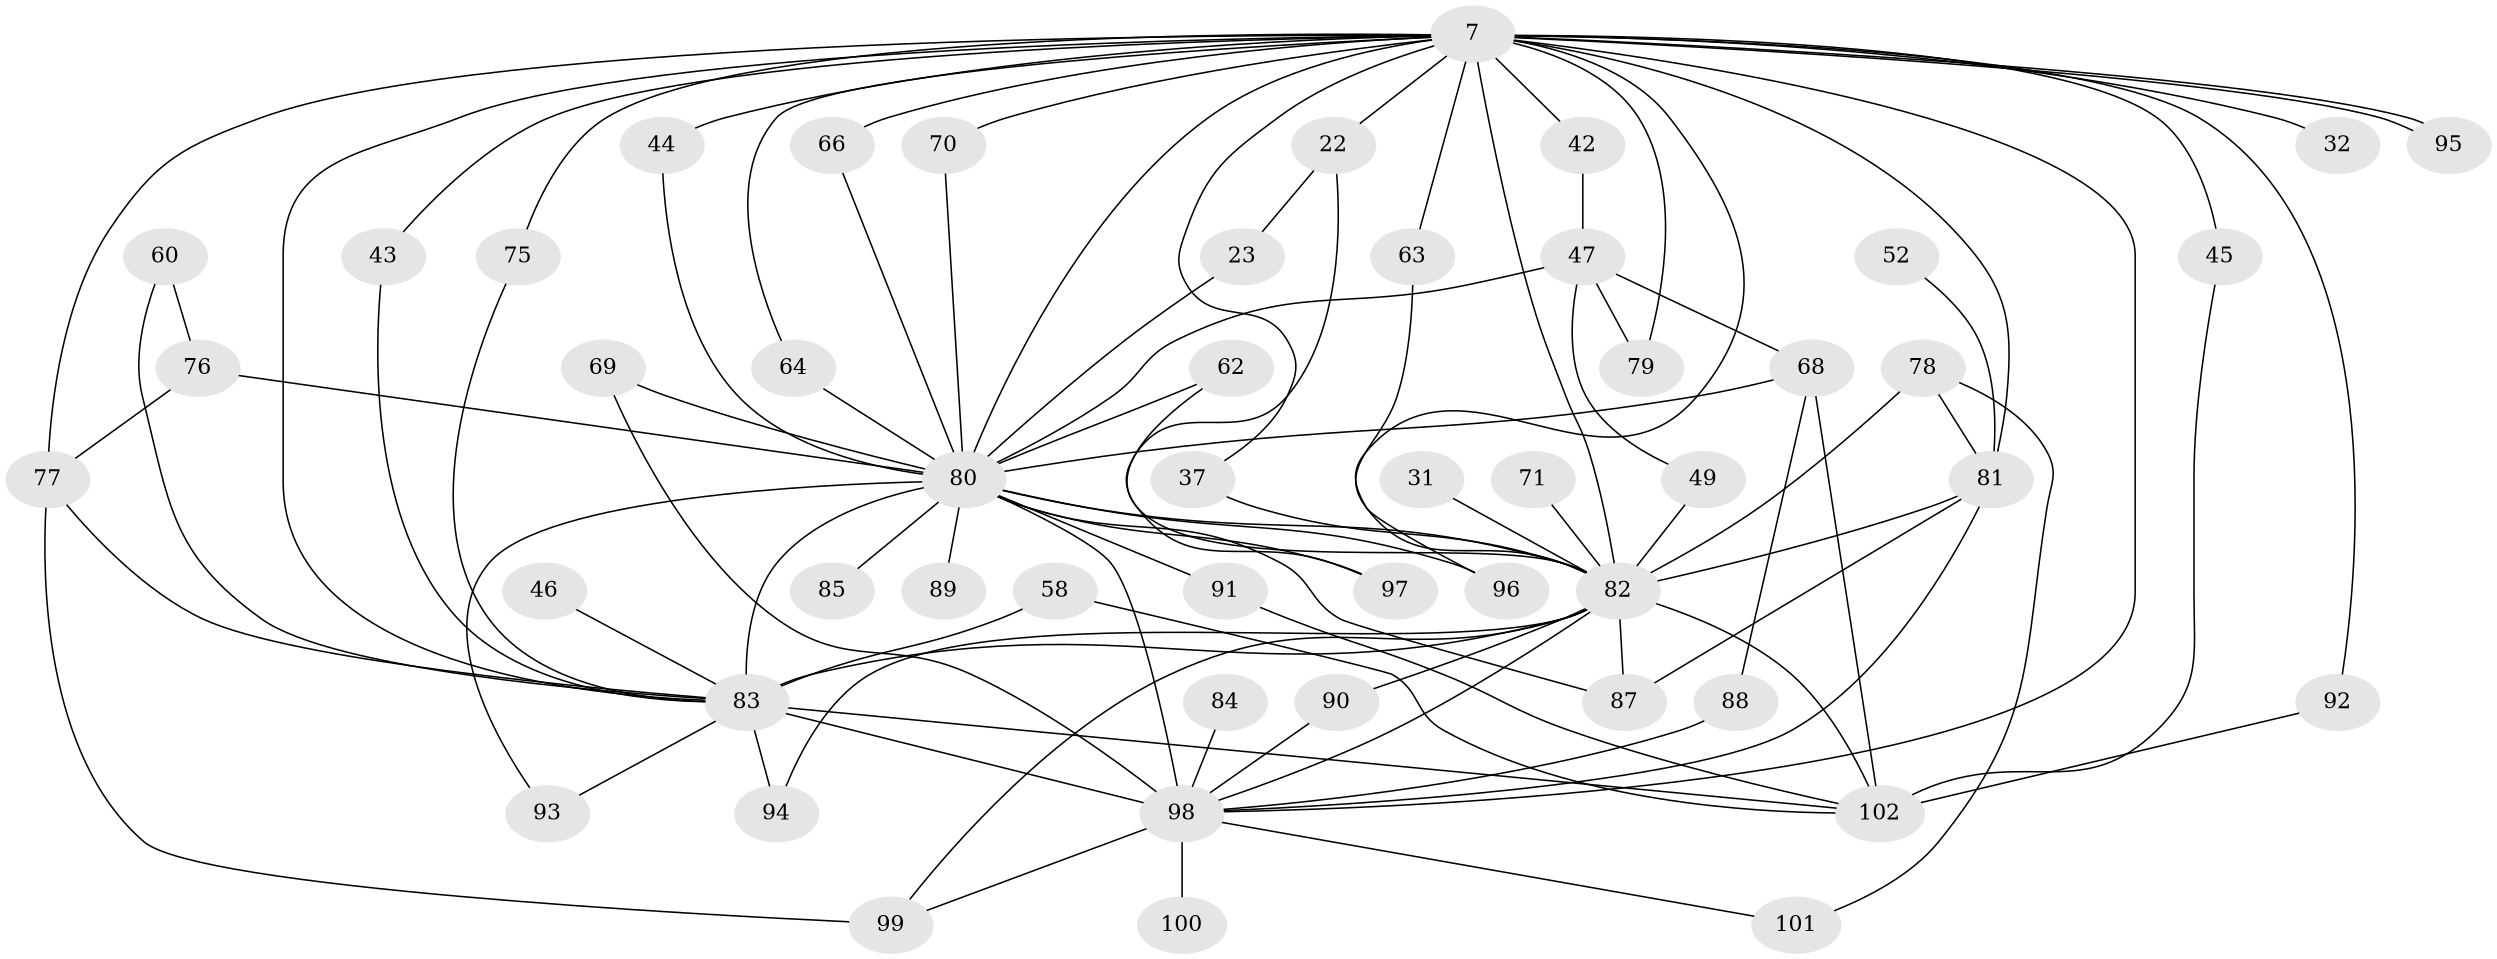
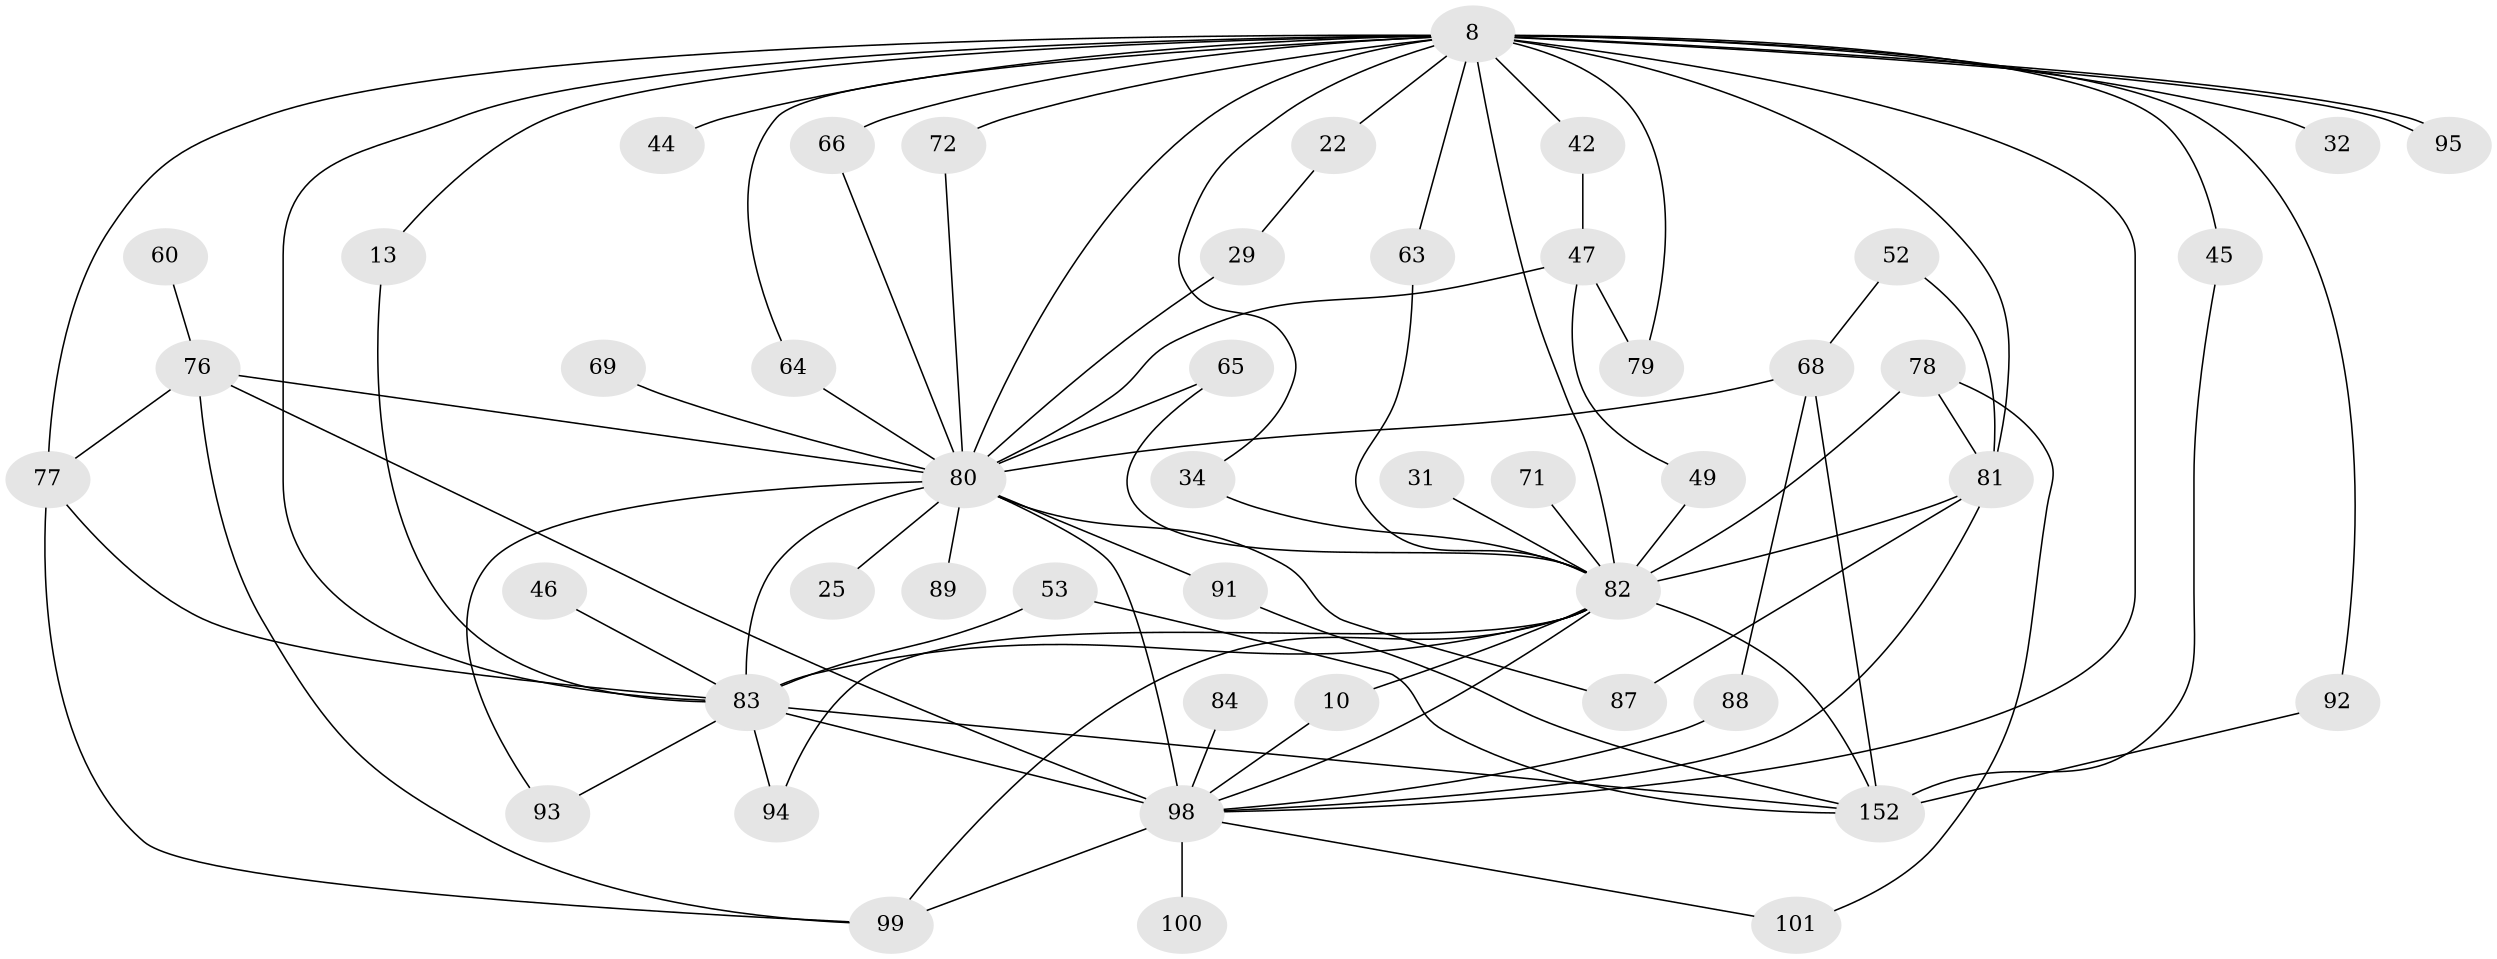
  graph {
    node [color=gray90 style=filled]
-   7 [super="+5"]
+   7 [super="+5" label=8]
    22
    32
-   34 [label=37]
+   34
    42
-   43
+   43 [label=13]
    44 [super="+27"]
    45
    63
    64
    66
-   70 [super="+41"]
-   75
+   70 [super="+41" label=72]
    77 [super="+38"]
    79 [super="+72"]
    80 [super="+35+36+10"]
    81 [super="+25+26+55+50"]
    82 [super="+33+74+56+6"]
    83 [super="+39+8"]
    92
    95
-   96
    98 [super="+19+61+14"]
-   29 [label=23]
-   97 [super="+23"]
+   29
    47 [super="+11"]
-   102 [super="+58+67+86"]
+   102 [super="+58+67+86" label=152]
    99 [super="+24"]
-   85
+   85 [label=25]
    87 [super="+57"]
    89
    91 [super="+73+59"]
    93
-   90
+   90 [label=10]
    94
    101
    100
    31
    49
    46
    68 [super="+13"]
    88
    52
-   53 [label=58]
+   53
    76 [super="+48+62"]
    60
-   65 [label=62]
+   65
    69
    71
    78 [super="+20"]
    84
    7 -- 22 [weight=2]
    7 -- 32 [weight=2]
    7 -- 34
    7 -- 42
    7 -- 43
    7 -- 44 [weight=2]
    7 -- 45
    7 -- 63
    7 -- 64
    7 -- 66
    7 -- 70 [weight=2]
-   7 -- 75
    7 -- 77
    7 -- 79
    7 -- 80 [weight=5]
    7 -- 81 [weight=3]
    7 -- 82 [weight=5]
    7 -- 83 [weight=4]
    7 -- 92
    7 -- 95
    7 -- 95
-   7 -- 96
    7 -- 98 [weight=5]
    22 -- 29
-   22 -- 97
    34 -- 82
    42 -- 47
    43 -- 83
-   44 -- 80
    45 -- 102
    63 -- 82
    64 -- 80
    66 -- 80
    70 -- 80
-   75 -- 83
    77 -- 83
    77 -- 99
-   80 -- 82 [weight=7]
    80 -- 83 [weight=5]
-   80 -- 96
    80 -- 98 [weight=8]
-   80 -- 97 [weight=2]
    80 -- 85
    80 -- 87
    80 -- 89
    80 -- 91 [weight=3]
    80 -- 93
    81 -- 82
    81 -- 98
    81 -- 87
    82 -- 83 [weight=5]
    82 -- 98 [weight=5]
    82 -- 102 [weight=7]
    82 -- 99 [weight=2]
-   82 -- 87 [weight=3]
    82 -- 90
    82 -- 94
    83 -- 98 [weight=5]
    83 -- 102
    83 -- 93
    83 -- 94
    92 -- 102
    98 -- 99
    98 -- 101
    98 -- 100
    29 -- 80
    47 -- 79
    47 -- 80 [weight=2]
    47 -- 49
    91 -- 102
    90 -- 98
    31 -- 82
    49 -- 82
    46 -- 83 [weight=2]
    68 -- 80 [weight=4]
    68 -- 102 [weight=2]
    68 -- 88
    88 -- 98
    52 -- 81
-   47 -- 68
+   52 -- 68
    53 -- 83
    53 -- 102
    76 -- 77
    76 -- 80 [weight=3]
-   69 -- 98
-   60 -- 83
+   76 -- 98
+   76 -- 99
    60 -- 76
    65 -- 80
    65 -- 82
    69 -- 80
    71 -- 82
    78 -- 81
    78 -- 82 [weight=3]
    78 -- 101
    84 -- 98 [weight=2]
  }
